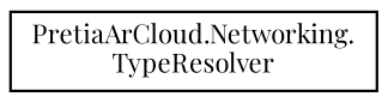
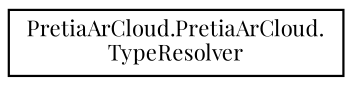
  digraph {
    rankdir=TB
    fontname="Playfair Display"
-   n1 [color=black fillcolor=white fontname="Playfair Display" fontsize=10 height=0.2 label="PretiaArCloud.Networking.\lTypeResolver" shape=record style=filled width=0.4]
+   n1 [color=black fillcolor=white fontname="Playfair Display" fontsize=10 height=0.2 label="PretiaArCloud.PretiaArCloud.\lTypeResolver" shape=record style=filled width=0.4]
  }
